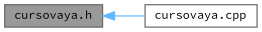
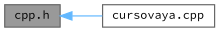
  digraph {
    rankdir=LR
    fontname="Source Code Pro"
    node [fontname="Source Code Pro" fontsize=10 shape=box style=filled]
-   n1 [color=gray40 fillcolor=grey60 fontcolor=black height=0.2 label="cursovaya.h" width=0.4]
+   n1 [color=gray40 fillcolor=grey60 fontcolor=black height=0.2 label="cpp.h" width=0.4]
    n2 [color=grey40 fillcolor=white height=0.2 label="cursovaya.cpp" width=0.4]
    n1 -> n2 [color=steelblue1 dir=back fontname="Source Code Pro" fontsize=10 labelfontname=Helvetica labelfontsize=10 style=solid]
  }
